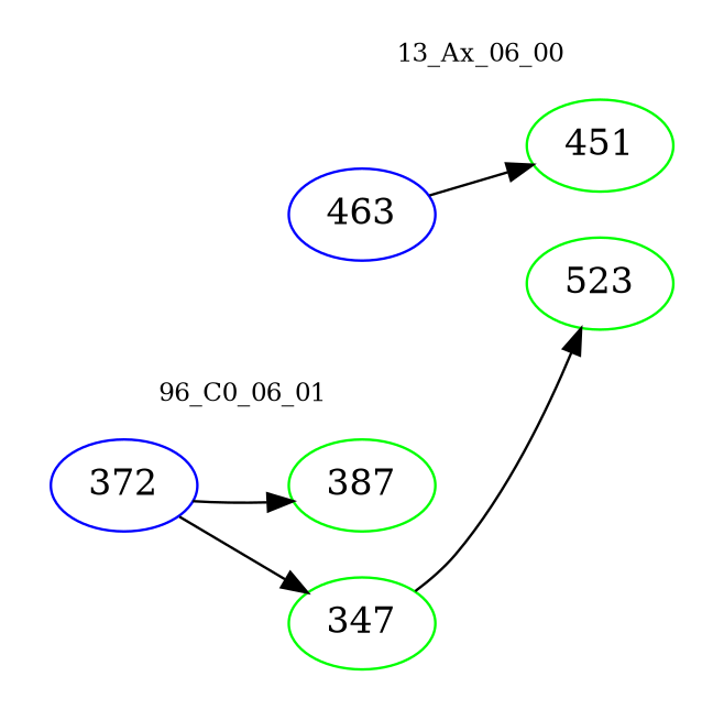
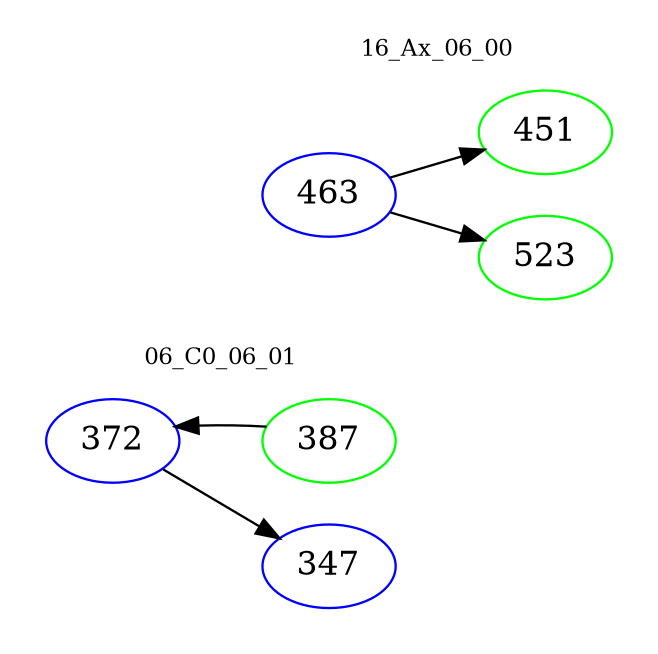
  digraph {
    rankdir=LR
    node [color=blue]
    edge [color=black]
    n1 [label=463]
    n2 [color=green label=451]
    n3 [color=green label=523]
    n4 [label=372]
-   n5 [color=green label=347]
+   n5 [label=347]
    n6 [color=green label=387]
    subgraph cluster_1 {
      color=white
      fontsize=10
-     label="13_Ax_06_00"
+     label="16_Ax_06_00"
      n1
      n2
      n3
    }
    subgraph cluster_2 {
      color=white
      fontsize=10
-     label="96_C0_06_01"
+     label="06_C0_06_01"
      n4
      n5
      n6
    }
    n1 -> n2
-   n5 -> n3
+   n1 -> n3
    n4 -> n5
-   n4 -> n6
+   n6 -> n4
  }
